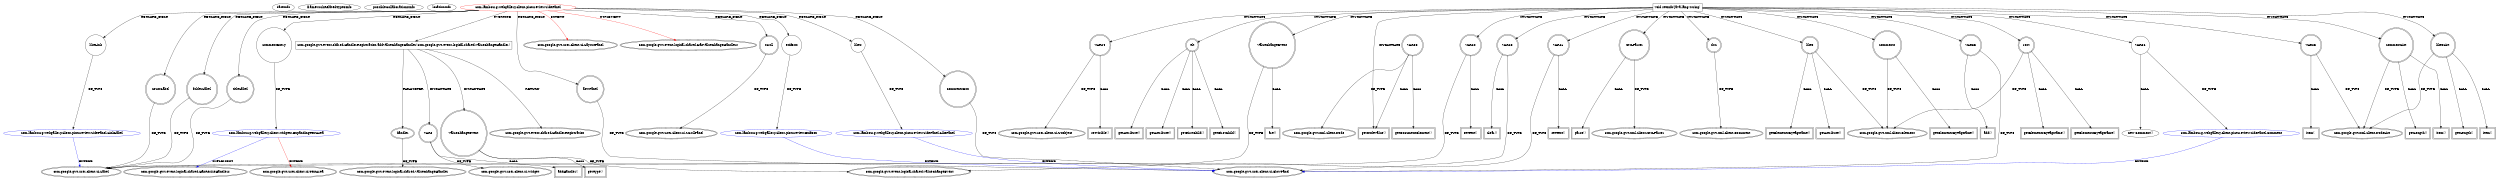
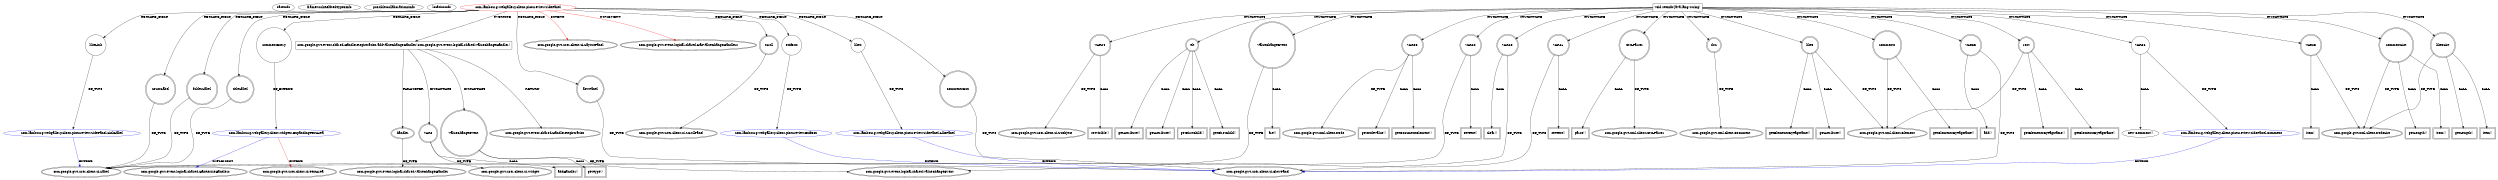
  digraph {
    node [isFrameworkType=true vertexType=INSIDE_CALL peripheries=2]
    baseInfo [category=extension_graph graphId=3572 isAnonymous=false possibleRelation=true isFrameworkType="" vertexType="" peripheries=""]
    frameworkRelatedTypesInfo [0="com.google.gwt.user.client.ui.LayoutPanel" 1="com.google.gwt.event.logical.shared.HasValueChangeHandlers" isFrameworkType="" vertexType="" peripheries=""]
    possibleCollaborationsInfo [0="3572~FIELD_DECLARATION-~com.google.gwt.user.client.ui.LayoutPanel com.google.gwt.event.logical.shared.HasValueChangeHandlers ~com.google.gwt.user.client.ui.TextArea com.google.gwt.event.logical.shared.HasResizeHandlers ~false~false" 1="3572~FIELD_DECLARATION-~com.google.gwt.user.client.ui.LayoutPanel com.google.gwt.event.logical.shared.HasValueChangeHandlers ~com.google.gwt.user.client.ui.FlowPanel ~false~false" 2="3572~CLIENT_METHOD_DECLARATION-INSTANTIATION-~com.google.gwt.user.client.ui.LayoutPanel com.google.gwt.event.logical.shared.HasValueChangeHandlers ~com.google.gwt.user.client.ui.FlowPanel ~false~false" 3="3572~FIELD_DECLARATION-~com.google.gwt.user.client.ui.LayoutPanel com.google.gwt.event.logical.shared.HasValueChangeHandlers ~com.google.gwt.user.client.ui.Label ~false~false" isFrameworkType="" vertexType="" peripheries=""]
    locationInfo [contextSignature=SidePanel filePath="/lambourg-WebGallery/WebGallery-master/client/src/com/lambourg/webgallery/client/pictureview/SidePanel.java" graphId=3572 projectName="lambourg-WebGallery" isFrameworkType="" vertexType="" peripheries=""]
    n5 [color=red isFrameworkType=false label="com.lambourg.webgallery.client.pictureview.SidePanel" vertexType=ROOT_CLIENT_CLASS_DECLARATION peripheries=""]
    n6 [label="com.google.gwt.user.client.ui.LayoutPanel" vertexType=FRAMEWORK_CLASS_TYPE]
    n7 [label="com.google.gwt.event.logical.shared.HasValueChangeHandlers" vertexType=FRAMEWORK_INTERFACE_TYPE]
    n8 [isFrameworkType=false label=commentEntry shape=circle vertexType=FIELD_DECLARATION peripheries=""]
    n9 [label=commentsBox shape=circle vertexType=FIELD_DECLARATION]
    n10 [label=countLabel shape=circle vertexType=FIELD_DECLARATION]
    n11 [isFrameworkType=false label=exifBox shape=circle vertexType=FIELD_DECLARATION peripheries=""]
    n12 [label=flowPanel shape=circle vertexType=FIELD_DECLARATION]
    n13 [label=folderLabel shape=circle vertexType=FIELD_DECLARATION]
    n14 [isFrameworkType=false label=likeLink shape=circle vertexType=FIELD_DECLARATION peripheries=""]
    n15 [isFrameworkType=false label=likes shape=circle vertexType=FIELD_DECLARATION peripheries=""]
    n16 [label=scroll shape=circle vertexType=FIELD_DECLARATION]
    n17 [label=titleLabel shape=circle vertexType=FIELD_DECLARATION]
    n18 [isFrameworkType=false label="com.google.gwt.event.shared.HandlerRegistration addValueChangeHandler(com.google.gwt.event.logical.shared.ValueChangeHandler)" shape=box vertexType=OVERRIDING_METHOD_DECLARATION peripheries=""]
    n19 [color=blue isFrameworkType=false label="com.lambourg.webgallery.client.widgets.ExpandingTextArea" vertexType=REFERENCE_CLIENT_CLASS_DECLARATION peripheries=""]
    n20 [label="com.google.gwt.user.client.ui.FlowPanel" vertexType=FRAMEWORK_CLASS_TYPE]
    n21 [label="com.google.gwt.user.client.ui.Label" vertexType=FRAMEWORK_CLASS_TYPE]
    n22 [color=blue isFrameworkType=false label="com.lambourg.webgallery.client.pictureview.ExifBox" vertexType=REFERENCE_CLIENT_CLASS_DECLARATION peripheries=""]
    n23 [color=blue isFrameworkType=false label="com.lambourg.webgallery.client.pictureview.SidePanel.LinkLabel" vertexType=REFERENCE_CLIENT_CLASS_DECLARATION peripheries=""]
    n24 [color=blue isFrameworkType=false label="com.lambourg.webgallery.client.pictureview.SidePanel.LikePanel" vertexType=REFERENCE_CLIENT_CLASS_DECLARATION peripheries=""]
    n25 [label="com.google.gwt.user.client.ui.ScrollPanel" vertexType=FRAMEWORK_CLASS_TYPE]
    n26 [label="com.google.gwt.event.shared.HandlerRegistration" vertexType=FRAMEWORK_INTERFACE_TYPE]
    n27 [label=handler vertexType=PARAMETER_DECLARATION]
    n28 [label=VAR0 shape=circle vertexType=VARIABLE_EXPRESION]
    n29 [label=ValueChangeEvent shape=circle vertexType=VARIABLE_EXPRESION]
    n30 [isFrameworkType=false label="void setInfo(java.lang.String)" shape=box vertexType=CLIENT_METHOD_DECLARATION peripheries=""]
    n31 [label=XMLParser shape=circle vertexType=VARIABLE_EXPRESION]
    n32 [label=doc shape=circle vertexType=VARIABLE_EXPRESION]
    n33 [label=root shape=circle vertexType=VARIABLE_EXPRESION]
    n34 [label=likesList shape=circle vertexType=VARIABLE_EXPRESION]
    n35 [label=likes shape=circle vertexType=VARIABLE_EXPRESION]
    n36 [label=VAR20 shape=circle vertexType=VARIABLE_EXPRESION]
    n37 [label=VAR21 shape=circle vertexType=VARIABLE_EXPRESION]
    n38 [label=VAR23 shape=circle vertexType=VARIABLE_EXPRESION]
    n39 [label=VAR24 shape=circle vertexType=VARIABLE_EXPRESION]
    n40 [label=VAR25 shape=circle vertexType=VARIABLE_EXPRESION]
    n41 [label=comments shape=circle vertexType=VARIABLE_EXPRESION]
    n42 [label=commentList shape=circle vertexType=VARIABLE_EXPRESION]
    n43 [label=elt shape=circle vertexType=VARIABLE_EXPRESION]
    n44 [label=VAR33 shape=circle vertexType=VARIABLE_EXPRESION]
    n45 [label=VAR35 shape=circle vertexType=VARIABLE_EXPRESION]
    n46 [isFrameworkType=false label=VAR36 shape=circle vertexType=VARIABLE_EXPRESION peripheries=""]
    n47 [label=ValueChangeEvent shape=circle vertexType=VARIABLE_EXPRESION]
    n48 [label="com.google.gwt.user.client.ui.TextArea" vertexType=FRAMEWORK_CLASS_TYPE]
    n49 [label="com.google.gwt.event.logical.shared.HasResizeHandlers" vertexType=FRAMEWORK_INTERFACE_TYPE]
    n50 [label="com.google.gwt.event.logical.shared.ValueChangeHandler" vertexType=FRAMEWORK_INTERFACE_TYPE]
    n51 [label="com.google.gwt.user.client.ui.Widget" vertexType=FRAMEWORK_CLASS_TYPE]
    n52 [label="addHandler()" shape=box]
    n53 [label="com.google.gwt.event.logical.shared.ValueChangeEvent" vertexType=FRAMEWORK_CLASS_TYPE]
    n54 [label="getType()" shape=box]
    n55 [label="com.google.gwt.xml.client.XMLParser" vertexType=FRAMEWORK_CLASS_TYPE]
    n56 [label="parse()" shape=box]
    n57 [label="com.google.gwt.xml.client.Document" vertexType=FRAMEWORK_INTERFACE_TYPE]
    n58 [label="com.google.gwt.xml.client.Element" vertexType=FRAMEWORK_INTERFACE_TYPE]
    n59 [label="getElementsByTagName()" shape=box]
    n60 [label="getElementsByTagName()" shape=box]
    n61 [label="com.google.gwt.xml.client.NodeList" vertexType=FRAMEWORK_INTERFACE_TYPE]
    n62 [label="getLength()" shape=box]
    n63 [label="item()" shape=box]
    n64 [label="getAttribute()" shape=box]
    n65 [label="getElementsByTagName()" shape=box]
    n66 [label="setText()" shape=box]
    n67 [label="setText()" shape=box]
    n68 [label="clear()" shape=box]
    n69 [label="com.google.gwt.user.client.ui.UIObject" vertexType=FRAMEWORK_CLASS_TYPE]
    n70 [label="setVisible()" shape=box]
    n71 [label="item()" shape=box]
    n72 [label="getElementsByTagName()" shape=box]
    n73 [label="getLength()" shape=box]
    n74 [label="item()" shape=box]
    n75 [label="getAttribute()" shape=box]
    n76 [label="getAttribute()" shape=box]
    n77 [label="getFirstChild()" shape=box]
    n78 [label="getFirstChild()" shape=box]
    n79 [label="getDocumentElement()" shape=box]
    n80 [label="com.google.gwt.xml.client.Node" vertexType=FRAMEWORK_INTERFACE_TYPE]
    n81 [label="getNodeValue()" shape=box]
    n82 [label="add()" shape=box]
    n83 [color=blue isFrameworkType=false label="com.lambourg.webgallery.client.pictureview.SidePanel.Comment" vertexType=REFERENCE_CLIENT_CLASS_DECLARATION peripheries=""]
    n84 [isFrameworkType=false label="new Comment()" vertexType=CONSTRUCTOR_CALL peripheries=""]
    n85 [label="fire()" shape=box]
    n5 -> n6 [color=red label=EXTEND]
    n5 -> n7 [color=red label=IMPLEMENT]
    n5 -> n8 [label=DECLARE_FIELD]
    n5 -> n9 [label=DECLARE_FIELD]
    n5 -> n10 [label=DECLARE_FIELD]
    n5 -> n11 [label=DECLARE_FIELD]
    n5 -> n12 [label=DECLARE_FIELD]
    n5 -> n13 [label=DECLARE_FIELD]
    n5 -> n14 [label=DECLARE_FIELD]
    n5 -> n15 [label=DECLARE_FIELD]
    n5 -> n16 [label=DECLARE_FIELD]
    n5 -> n17 [label=DECLARE_FIELD]
    n5 -> n18 [label=OVERRIDE]
-   n8 -> n19 [label=OF_TYPE]
+   n8 -> n19 [label=OF_EXTEND]
    n9 -> n20 [label=OF_TYPE]
    n10 -> n21 [label=OF_TYPE]
    n11 -> n22 [label=OF_TYPE]
    n12 -> n20 [label=OF_TYPE]
    n13 -> n21 [label=OF_TYPE]
    n14 -> n23 [label=OF_TYPE]
    n15 -> n24 [label=OF_TYPE]
    n16 -> n25 [label=OF_TYPE]
    n17 -> n21 [label=OF_TYPE]
    n18 -> n26 [label=RETURN]
    n18 -> n27 [label=PARAMETER]
    n18 -> n28 [label=INSTANTIATE]
    n18 -> n29 [label=INSTANTIATE]
    n19 -> n48 [color=red label=EXTEND]
    n19 -> n49 [color=blue label=IMPLEMENT]
    n22 -> n20 [color=blue label=EXTEND]
    n23 -> n21 [color=blue label=EXTEND]
    n24 -> n20 [color=blue label=EXTEND]
    n27 -> n50 [label=OF_TYPE]
    n28 -> n51 [label=OF_TYPE]
    n28 -> n52 [label=CALL]
    n29 -> n53 [label=OF_TYPE]
    n29 -> n54 [label=CALL]
    n30 -> n31 [label=INSTANTIATE]
    n30 -> n32 [label=INSTANTIATE]
    n30 -> n33 [label=INSTANTIATE]
    n30 -> n34 [label=INSTANTIATE]
    n30 -> n35 [label=INSTANTIATE]
    n30 -> n36 [label=INSTANTIATE]
    n30 -> n37 [label=INSTANTIATE]
    n30 -> n38 [label=INSTANTIATE]
    n30 -> n39 [label=INSTANTIATE]
    n30 -> n40 [label=INSTANTIATE]
    n30 -> n41 [label=INSTANTIATE]
    n30 -> n42 [label=INSTANTIATE]
    n30 -> n43 [label=INSTANTIATE]
-   n30 -> n81 [label=INSTANTIATE]
+   n30 -> n44 [label=INSTANTIATE]
    n30 -> n45 [label=INSTANTIATE]
    n30 -> n46 [label=INSTANTIATE]
    n30 -> n47 [label=INSTANTIATE]
    n31 -> n55 [label=OF_TYPE]
    n31 -> n56 [label=CALL]
    n32 -> n57 [label=OF_TYPE]
    n33 -> n58 [label=OF_TYPE]
    n33 -> n59 [label=CALL]
    n33 -> n60 [label=CALL]
    n34 -> n61 [label=OF_TYPE]
    n34 -> n62 [label=CALL]
    n34 -> n63 [label=CALL]
    n35 -> n58 [label=OF_TYPE]
    n35 -> n64 [label=CALL]
    n35 -> n65 [label=CALL]
    n36 -> n21 [label=OF_TYPE]
    n36 -> n66 [label=CALL]
    n37 -> n21 [label=OF_TYPE]
    n37 -> n67 [label=CALL]
    n38 -> n20 [label=OF_TYPE]
    n38 -> n68 [label=CALL]
    n39 -> n69 [label=OF_TYPE]
    n39 -> n70 [label=CALL]
    n40 -> n61 [label=OF_TYPE]
    n40 -> n71 [label=CALL]
    n41 -> n58 [label=OF_TYPE]
    n41 -> n72 [label=CALL]
    n42 -> n61 [label=OF_TYPE]
    n42 -> n73 [label=CALL]
    n42 -> n74 [label=CALL]
    n43 -> n75 [label=CALL]
    n43 -> n76 [label=CALL]
    n43 -> n77 [label=CALL]
    n43 -> n78 [label=CALL]
    n44 -> n79 [label=CALL]
    n44 -> n80 [label=OF_TYPE]
    n44 -> n81 [label=CALL]
    n45 -> n20 [label=OF_TYPE]
    n45 -> n82 [label=CALL]
    n46 -> n83 [label=OF_TYPE]
    n46 -> n84 [label=CALL]
    n47 -> n53 [label=OF_TYPE]
    n47 -> n85 [label=CALL]
    n83 -> n20 [color=blue label=EXTEND]
  }
